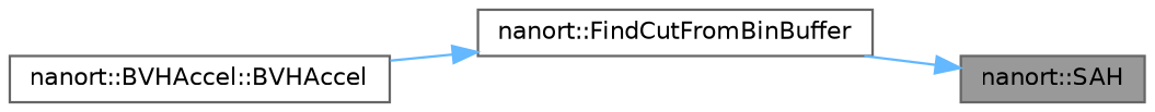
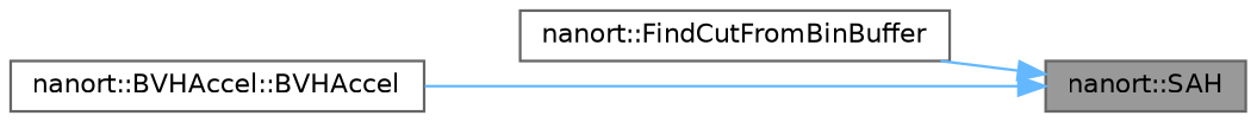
  digraph {
    rankdir=RL
    node [color=grey40 fillcolor=white fontname=Helvetica fontsize=10 shape=box style=filled]
    edge [color=steelblue1 dir=back fontname=Helvetica fontsize=10 labelfontname=Helvetica labelfontsize=10 style=solid]
    n1 [color=gray40 fillcolor=grey60 fontcolor=black height=0.2 label="nanort::SAH" width=0.4]
    n2 [height=0.2 label="nanort::FindCutFromBinBuffer" width=0.4]
    n3 [height=0.2 label="nanort::BVHAccel::BVHAccel" width=0.4]
    n1 -> n2
-   n2 -> n3
+   n1 -> n3
  }
